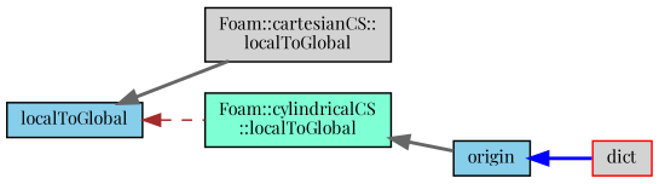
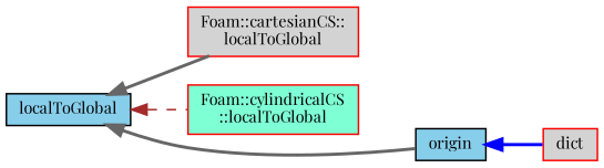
  digraph {
    fontname="Playfair Display"
    rankdir=LR
    node [color=red fillcolor=skyblue fontname="Playfair Display" fontsize=10 shape=record style=filled]
    edge [color=gray40 dir=back fontname="Playfair Display" fontsize=10 labelfontname=FreeSans labelfontsize=10 style=bold]
    n1 [color=black fontcolor=black height=0.2 label=localToGlobal width=0.4]
-   n2 [color=black fillcolor=lightgrey height=0.2 label="Foam::cartesianCS::\llocalToGlobal" width=0.4]
-   n3 [color=black fillcolor=aquamarine height=0.2 label="Foam::cylindricalCS\l::localToGlobal" width=0.4]
+   n2 [fillcolor=lightgrey height=0.2 label="Foam::cartesianCS::\llocalToGlobal" width=0.4]
+   n3 [fillcolor=aquamarine height=0.2 label="Foam::cylindricalCS\l::localToGlobal" width=0.4]
    n4 [color=black height=0.2 label=origin width=0.4]
    n5 [fillcolor=lightgrey height=0.2 label=dict width=0.4]
    n1 -> n2
    n1 -> n3 [color=brown style=dashed]
-   n3 -> n4
+   n1 -> n4
    n4 -> n5 [color=blue]
  }
